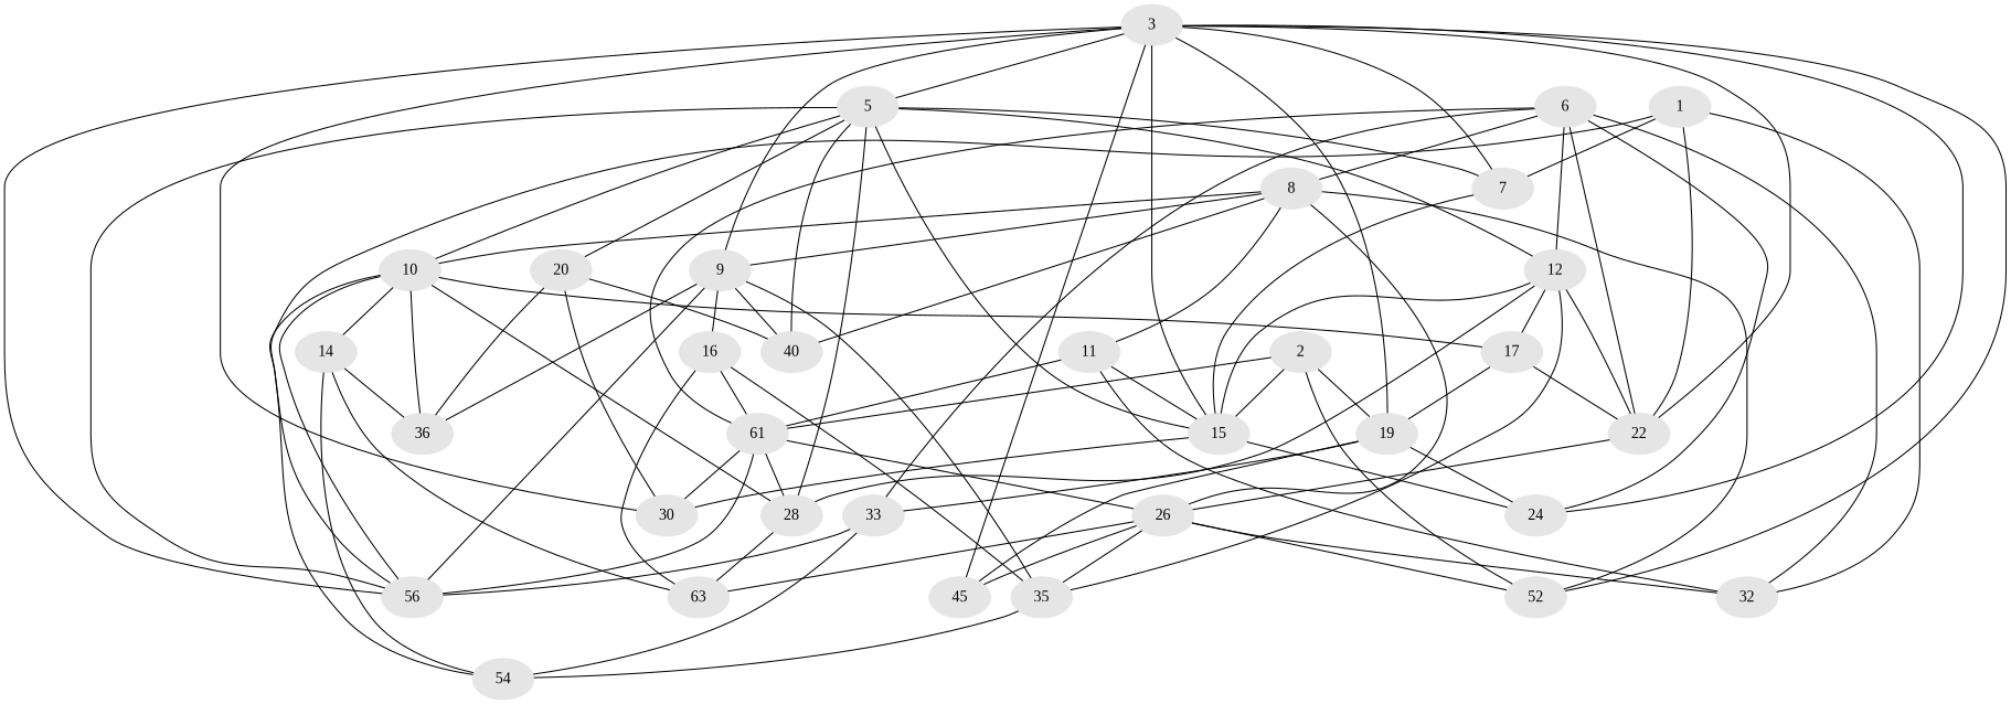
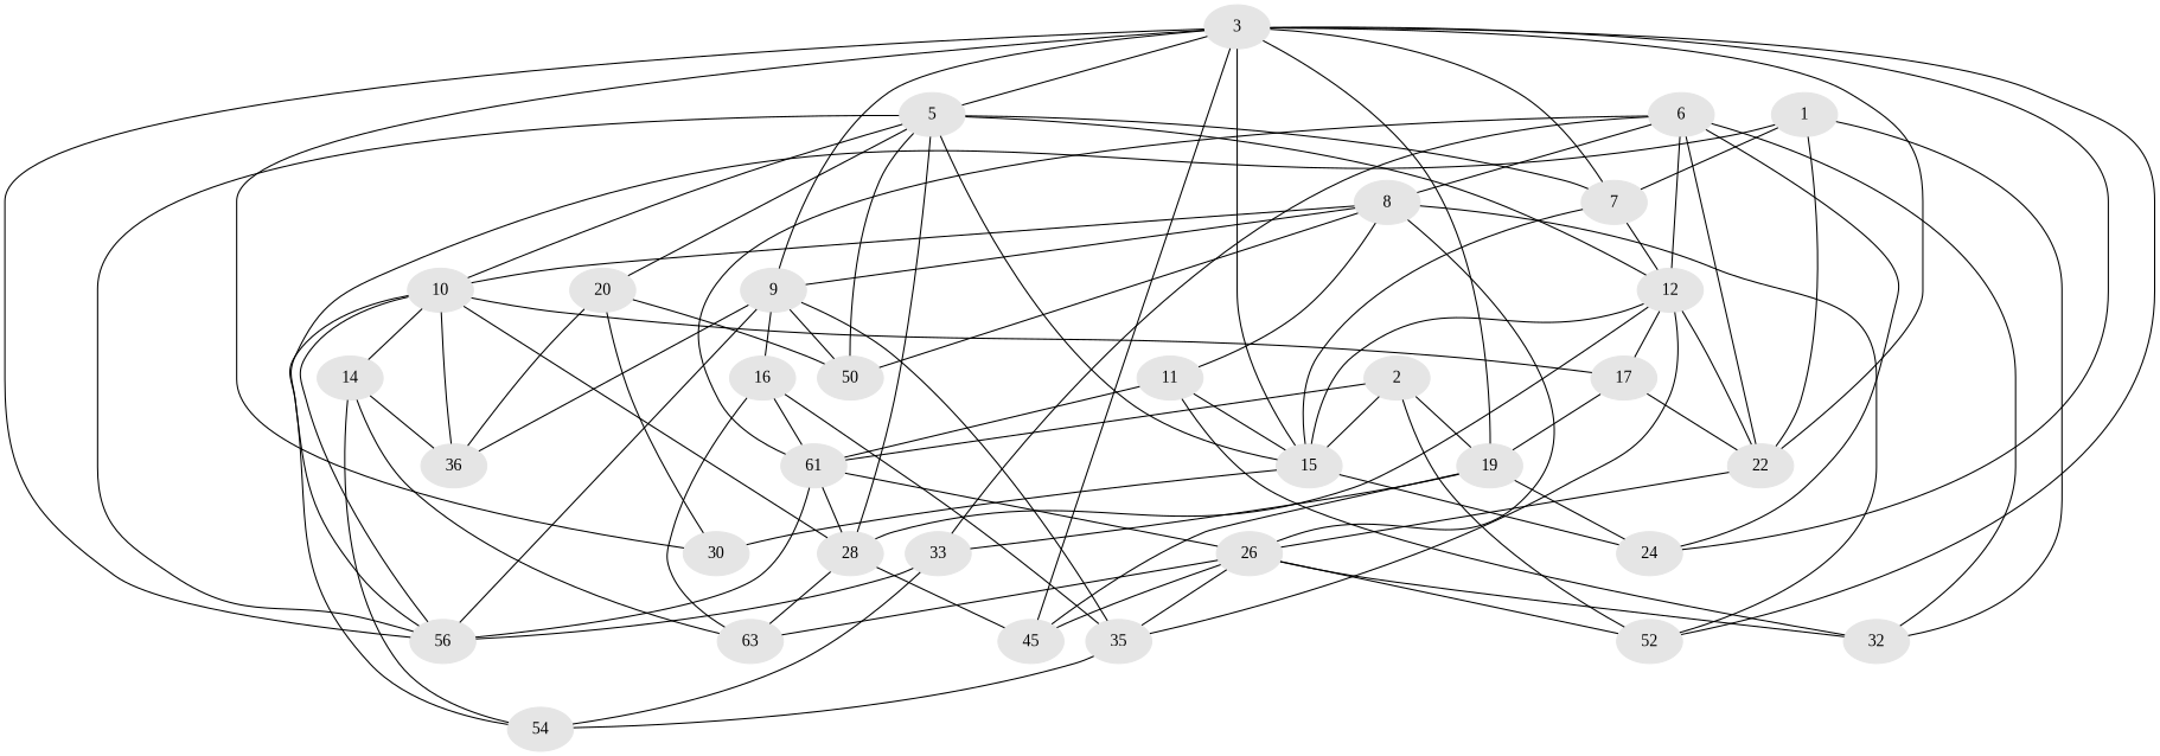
  graph {
    fontname="Liberation Serif"
    node [color=gray90 fontname="Liberation Serif" style=filled]
    edge [fontname="Liberation Serif"]
    7 [super="+49"]
    15 [super="+57+37"]
    12 [super="+23"]
    1
    22 [super="+66"]
    32
    56 [super="+65"]
    26 [super="+39"]
    24
    30
    2
    n12 [label=19 super="+43"]
    n13 [label=61 super="+61+64+47"]
    52
    45
    33
    28 [super="+41"]
    3 [super="+44+4+62"]
    5 [super="+60+34"]
    9 [super="+27+29"]
    10 [super="+31"]
    20
-   40
+   40 [label=50]
    6 [super="+13+19"]
    8 [super="+50+51"]
    16 [super="+58"]
    35 [super="+59"]
    36
    14
    17
    54
    63
    11
    7 -- 15
+   7 -- 12
    15 -- 24
    15 -- 30
    12 -- 15
    12 -- 22
    12 -- 28
    12 -- 35
    12 -- 17
    1 -- 7
    1 -- 22
    1 -- 32
    1 -- 56
    22 -- 26
    26 -- 32
    26 -- 52
    26 -- 45
    26 -- 35
    26 -- 63
    2 -- 15
    2 -- n12
    2 -- n13
    2 -- 52
    n12 -- 24
    n12 -- 45
    n12 -- 33
    n13 -- 56
    n13 -- 26 [weight=2]
-   n13 -- 30
    n13 -- 28
    33 -- 56
    33 -- 54
+   28 -- 45
    28 -- 63
    3 -- 7
    3 -- 15
    3 -- 22
    3 -- 56
    3 -- 24
    3 -- 30
    3 -- n12
    3 -- 52
    3 -- 45
    3 -- 5
    3 -- 9
    5 -- 7 [weight=2]
    5 -- 15
    5 -- 12
    5 -- 56
    5 -- 28
    5 -- 10
    5 -- 20
    5 -- 40
    9 -- 56 [weight=2]
    9 -- 40
    9 -- 16 [weight=2]
    9 -- 35 [weight=2]
    9 -- 36
    10 -- 56
    10 -- 28
    10 -- 36
    10 -- 14
    10 -- 17
    10 -- 54
    20 -- 30
    20 -- 40
    20 -- 36
    6 -- 12
    6 -- 22
    6 -- 32
    6 -- 24
    6 -- n13
    6 -- 33
    6 -- 8
    8 -- 26 [weight=2]
    8 -- 52
    8 -- 9
    8 -- 10
    8 -- 40
    8 -- 11
    16 -- n13 [weight=2]
    16 -- 35
    16 -- 63
    35 -- 54
    14 -- 36
    14 -- 54
    14 -- 63
    17 -- 22
    17 -- n12
    11 -- 15
    11 -- 32
    11 -- n13
  }
